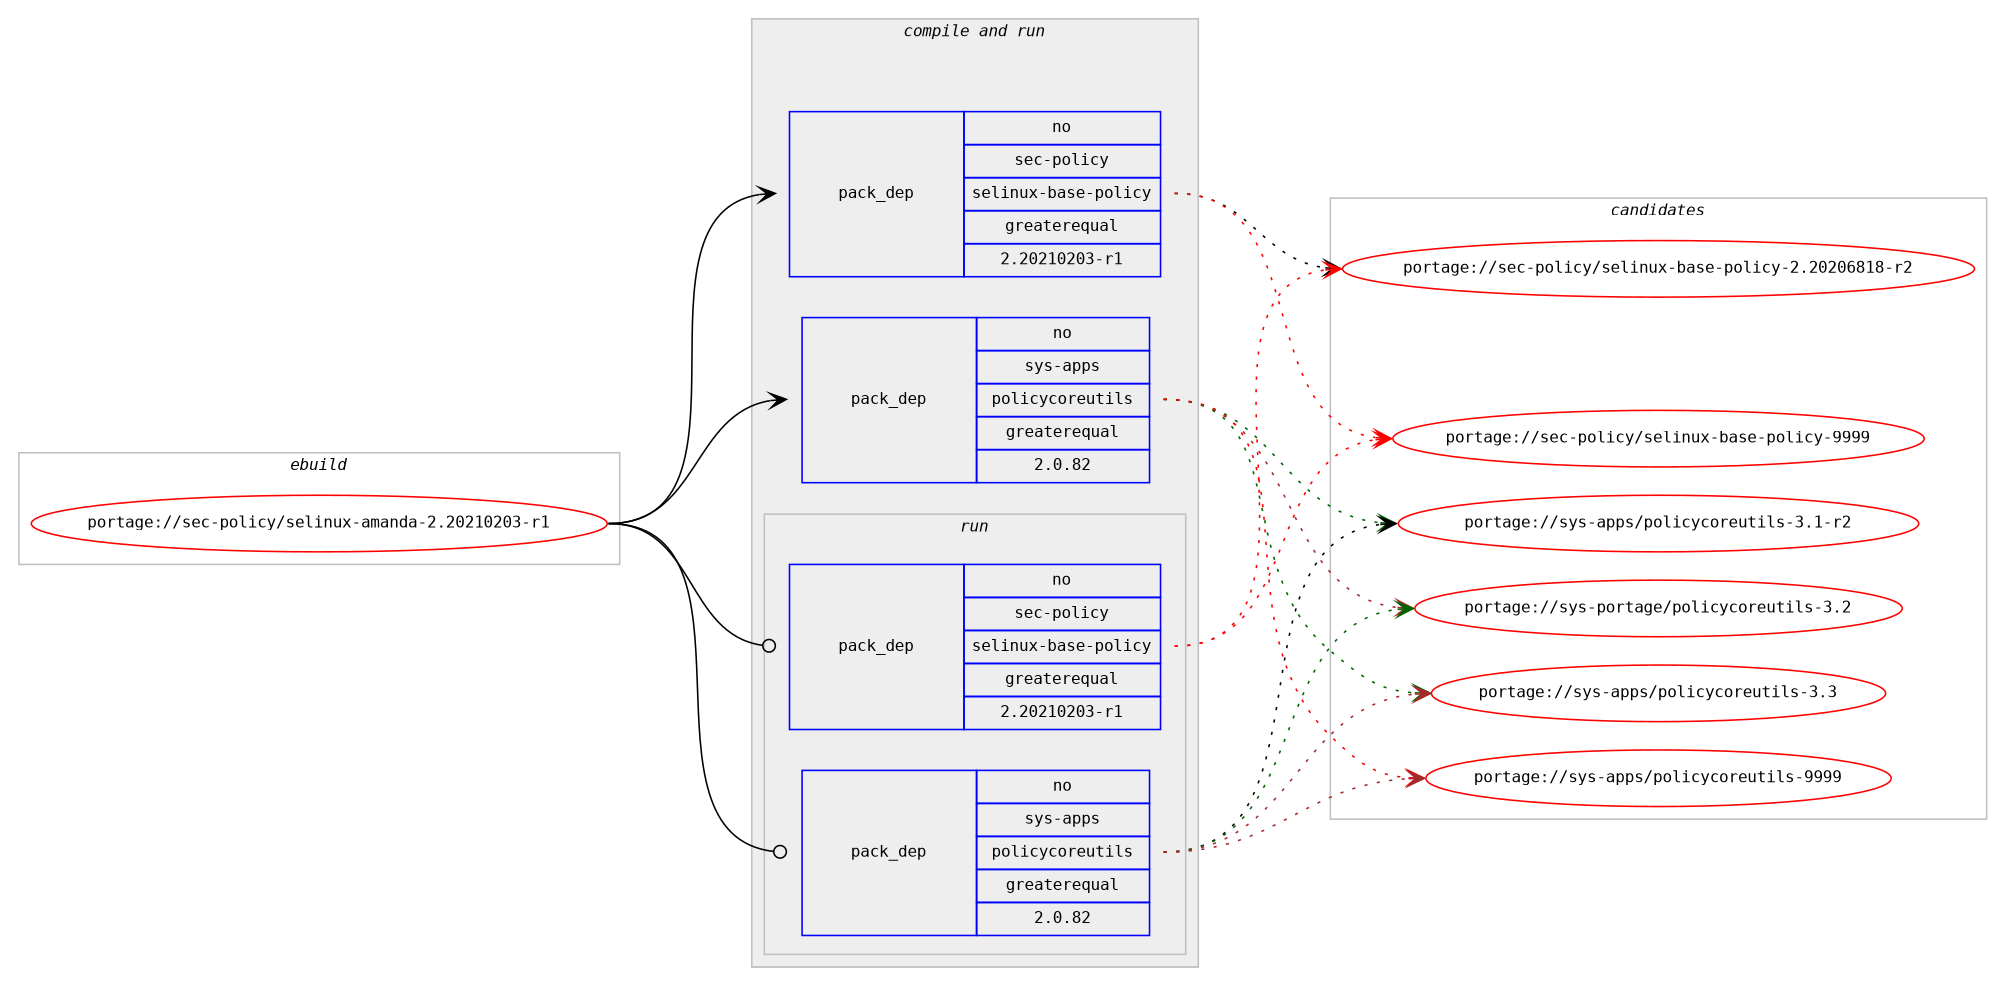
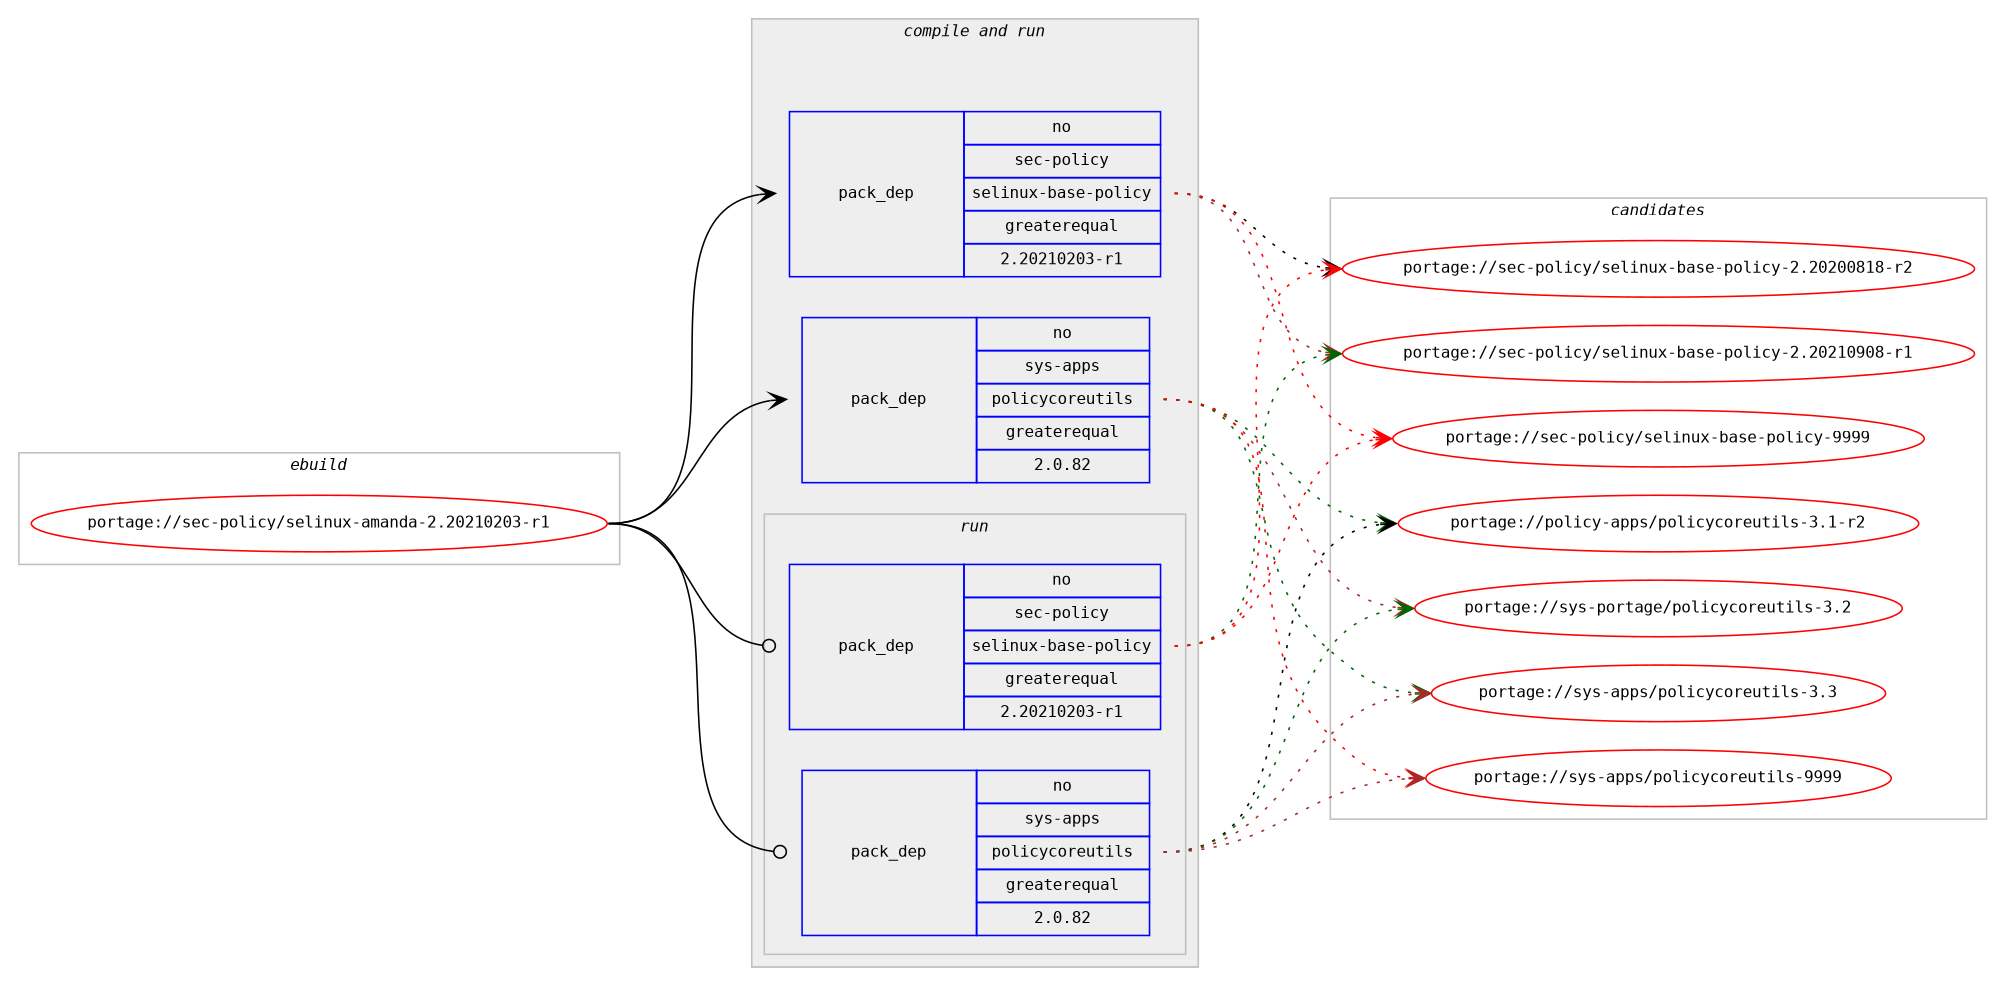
  digraph {
    compound=true
    concentrate=true
    fontname="DejaVu Sans Mono"
    fontsize=10
    newrank=true
    rankdir=LR
    ranksep=1.5
    node [color=red fontname="DejaVu Sans Mono" fontsize=10]
    edge [arrowhead=vee color=black fontname="DejaVu Sans Mono" headport=w style=dotted tailport=e weight=100]
    n1 [label="portage://sec-policy/selinux-amanda-2.20210203-r1" width=4]
    n2 [color=blue label=<<TABLE BORDER="0" CELLBORDER="1" CELLSPACING="0" CELLPADDING="4" WIDTH="220"><TR><TD ROWSPAN="6" CELLPADDING="30">pack_dep</TD></TR><TR><TD WIDTH="110">no</TD></TR><TR><TD>sec-policy</TD></TR><TR><TD>selinux-base-policy</TD></TR><TR><TD>greaterequal</TD></TR><TR><TD>2.20210203-r1</TD></TR></TABLE>> shape=none]
    n3 [color=blue label=<<TABLE BORDER="0" CELLBORDER="1" CELLSPACING="0" CELLPADDING="4" WIDTH="220"><TR><TD ROWSPAN="6" CELLPADDING="30">pack_dep</TD></TR><TR><TD WIDTH="110">no</TD></TR><TR><TD>sys-apps</TD></TR><TR><TD>policycoreutils</TD></TR><TR><TD>greaterequal</TD></TR><TR><TD>2.0.82</TD></TR></TABLE>> shape=none]
    n4 [color=blue label=<<TABLE BORDER="0" CELLBORDER="1" CELLSPACING="0" CELLPADDING="4" WIDTH="220"><TR><TD ROWSPAN="6" CELLPADDING="30">pack_dep</TD></TR><TR><TD WIDTH="110">no</TD></TR><TR><TD>sec-policy</TD></TR><TR><TD>selinux-base-policy</TD></TR><TR><TD>greaterequal</TD></TR><TR><TD>2.20210203-r1</TD></TR></TABLE>> shape=none]
    n5 [color=blue label=<<TABLE BORDER="0" CELLBORDER="1" CELLSPACING="0" CELLPADDING="4" WIDTH="220"><TR><TD ROWSPAN="6" CELLPADDING="30">pack_dep</TD></TR><TR><TD WIDTH="110">no</TD></TR><TR><TD>sys-apps</TD></TR><TR><TD>policycoreutils</TD></TR><TR><TD>greaterequal</TD></TR><TR><TD>2.0.82</TD></TR></TABLE>> shape=none]
-   n6 [label="portage://sec-policy/selinux-base-policy-2.20206818-r2" width=4]
+   n6 [label="portage://sec-policy/selinux-base-policy-2.20200818-r2" width=4]
+   n7 [label="portage://sec-policy/selinux-base-policy-2.20210908-r1" width=4]
    n8 [label="portage://sec-policy/selinux-base-policy-9999" width=4]
-   n9 [label="portage://sys-apps/policycoreutils-3.1-r2" width=4]
+   n9 [label="portage://policy-apps/policycoreutils-3.1-r2" width=4]
    n10 [label="portage://sys-portage/policycoreutils-3.2" width=4]
    n11 [label="portage://sys-apps/policycoreutils-3.3" width=4]
    n12 [label="portage://sys-apps/policycoreutils-9999" width=4]
    subgraph cluster_1 {
      color=gray
      label=<<i>ebuild</i>>
      rank=same
      n1
    }
    subgraph cluster_2 {
      color=gray
      label=<<i>dependencies</i>>
      subgraph cluster_3 {
        color=gray
        fillcolor="#eeeeee"
        label=<<i>compile</i>>
        style=filled
        subgraph sub_4 {
          color=gray
          fillcolor="#eeeeee"
          label=<<i>compile</i>>
          style=filled
          n2
        }
        subgraph sub_5 {
          color=gray
          fillcolor="#eeeeee"
          label=<<i>compile</i>>
          style=filled
          n3
        }
      }
      subgraph cluster_6 {
        color=gray
        fillcolor="#eeeeee"
        label=<<i>compile and run</i>>
        style=filled
      }
      subgraph cluster_7 {
        color=gray
        fillcolor="#eeeeee"
        label=<<i>run</i>>
        style=filled
        subgraph sub_8 {
          color=gray
          fillcolor="#eeeeee"
          label=<<i>run</i>>
          style=filled
          n4
        }
        subgraph sub_9 {
          color=gray
          fillcolor="#eeeeee"
          label=<<i>run</i>>
          style=filled
          n5
        }
      }
    }
    subgraph cluster_10 {
      color=gray
      label=<<i>candidates</i>>
      rank=same
      subgraph sub_11 {
        color=black
        label=<<i>candidates</i>>
        nodesep=1
        rank=same
        n6
+       n7
        n8
      }
      subgraph sub_12 {
        color=black
        label=<<i>candidates</i>>
        nodesep=1
        rank=same
        n9
        n10
        n11
        n12
      }
      subgraph sub_13 {
        color=black
        label=<<i>candidates</i>>
        nodesep=1
        rank=same
        n6
+       n7
        n8
      }
      subgraph sub_14 {
        color=black
        label=<<i>candidates</i>>
        nodesep=1
        rank=same
        n9
        n10
        n11
        n12
      }
    }
    n1 -> n2 [style=solid weight=20]
    n1 -> n3 [style=solid weight=20]
    n1 -> n4 [arrowhead=odot style=solid weight=20]
    n1 -> n5 [arrowhead=odot style=solid weight=20]
    n2 -> n6
+   n2 -> n7 [color=brown]
    n2 -> n8 [color=red]
    n3 -> n9 [color=darkgreen]
    n3 -> n10 [color=brown]
    n3 -> n11 [color=darkgreen]
    n3 -> n12 [color=red]
    n4 -> n6 [color=red]
+   n4 -> n7 [color=darkgreen]
    n4 -> n8 [color=red]
    n5 -> n9
    n5 -> n10 [color=darkgreen]
    n5 -> n11 [color=brown]
    n5 -> n12 [color=brown]
  }
